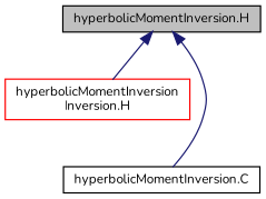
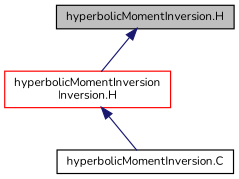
  digraph {
    fontname=Nunito
    node [color=black fontname=Nunito fontsize=10 shape=record]
    edge [color=midnightblue dir=back fontname=Nunito fontsize=10 labelfontname=Helvetica labelfontsize=10 style=solid]
    n1 [fillcolor=grey75 fontcolor=black height=0.2 label="hyperbolicMomentInversion.H" style=filled width=0.4]
    n2 [color=red height=0.2 label="hyperbolicMomentInversion\lInversion.H" width=0.4]
    n3 [height=0.2 label="hyperbolicMomentInversion.C" width=0.4]
    n1 -> n2
-   n1 -> n3
+   n2 -> n3
  }
